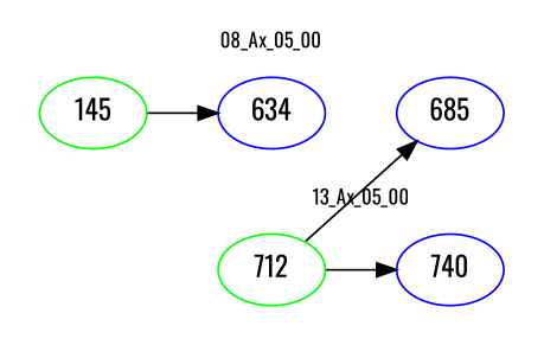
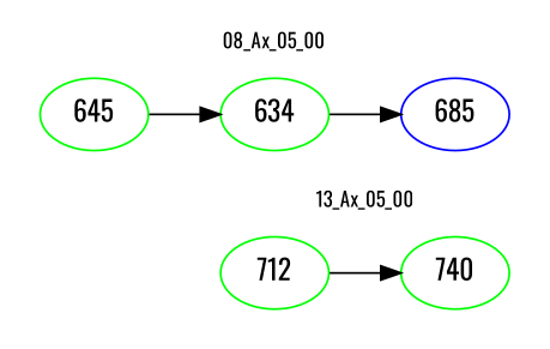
  digraph {
    fontname=Oswald
    rankdir=LR
    node [color=green fontname=Oswald]
    edge [color=black fontname=Oswald]
-   n1 [label=145]
-   n2 [color=blue label=634]
+   n1 [label=645]
+   n2 [label=634]
    n3 [color=blue label=685]
    n4 [label=712]
-   n5 [color=blue label=740]
+   n5 [label=740]
    subgraph cluster_1 {
      color=white
      fontsize=10
      label="08_Ax_05_00"
      n1
      n2
      n3
    }
    subgraph cluster_2 {
      color=white
      fontsize=10
      label="13_Ax_05_00"
      n4
      n5
    }
    n1 -> n2
-   n4 -> n3
+   n2 -> n3
    n4 -> n5
  }
